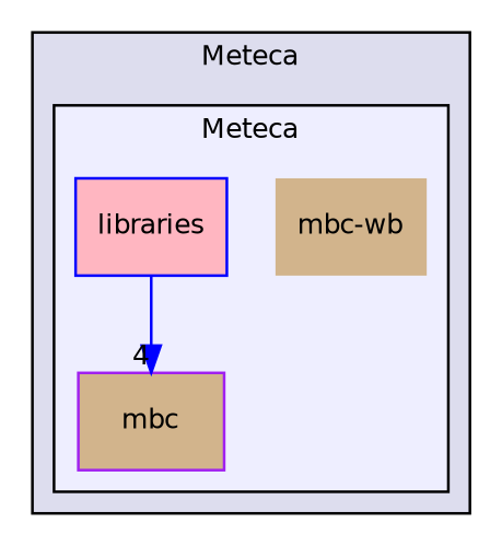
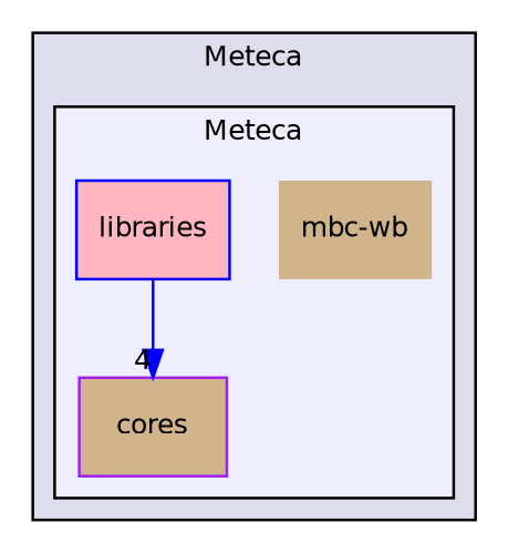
  digraph {
    compound=true
    node [fontname=Helvetica fontsize=10 shape=box style=filled fillcolor=tan]
    n1 [label="mbc-wb" shape=plaintext color=deeppink]
-   n2 [color=purple label=mbc]
+   n2 [color=purple label=cores]
    n3 [color=blue fillcolor=lightpink label=libraries]
    subgraph cluster_1 {
      bgcolor="#ddddee"
      fontname=Helvetica
      fontsize=10
      label=Meteca
      pencolor=black
      subgraph cluster_2 {
        bgcolor="#eeeeff"
        fontname=Helvetica
        fontsize=10
        pencolor=black
        n1
        n2
        n3
      }
    }
    n3 -> n2 [headlabel=4 labeldistance=1.5 labelfontname=Helvetica labelfontsize=10 color=blue]
  }
